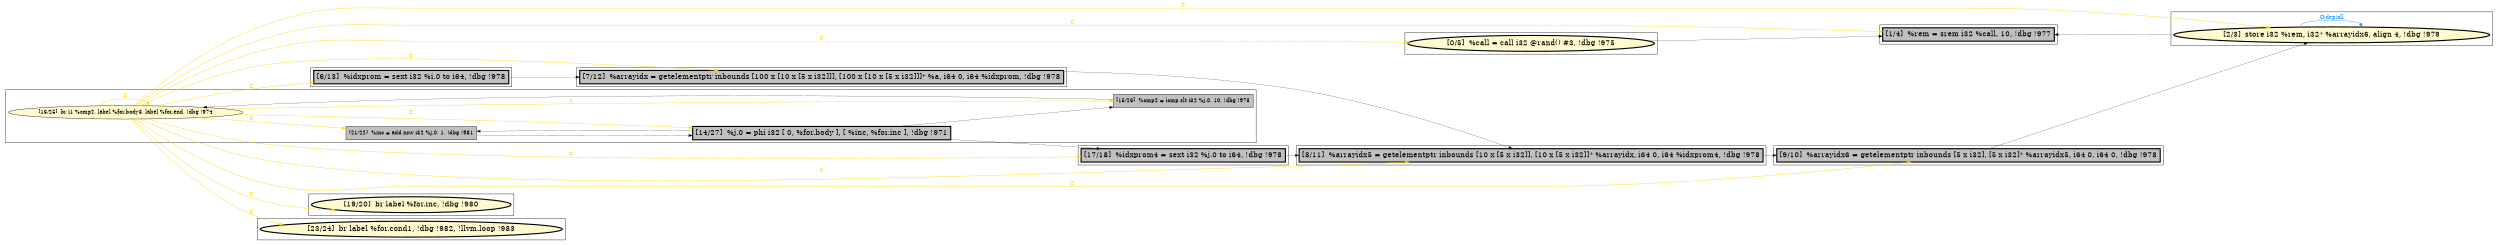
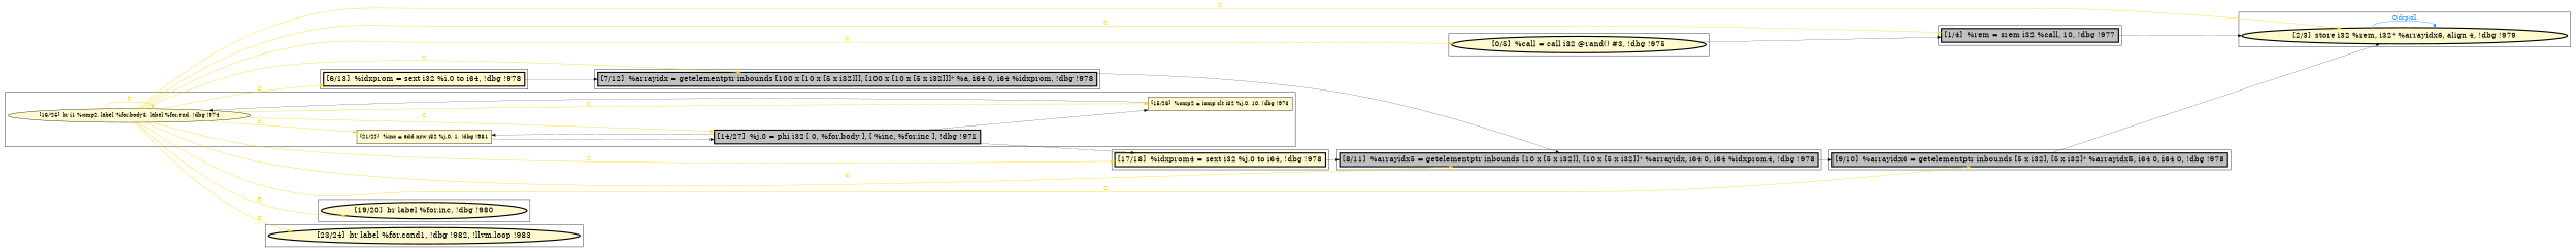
  digraph {
    rankdir=LR
    node [fillcolor=grey fontsize=20 penwidth=3.0 shape=rectangle style=filled]
    edge [color=gold fontcolor=gold penwidth=1.0 style=solid]
    n1 [label="[7/12]  %arrayidx = getelementptr inbounds [100 x [10 x [5 x i32]]], [100 x [10 x [5 x i32]]]* %a, i64 0, i64 %idxprom, !dbg !978"]
    n2 [label="[8/11]  %arrayidx5 = getelementptr inbounds [10 x [5 x i32]], [10 x [5 x i32]]* %arrayidx, i64 0, i64 %idxprom4, !dbg !978"]
-   n3 [label="[17/18]  %idxprom4 = sext i32 %j.0 to i64, !dbg !978"]
+   n3 [fillcolor=lemonchiffon label="[17/18]  %idxprom4 = sext i32 %j.0 to i64, !dbg !978"]
    n4 [fillcolor=lemonchiffon label="[19/20]  br label %for.inc, !dbg !980" shape=ellipse]
    n5 [fillcolor=lemonchiffon label="[16/25]  br i1 %cmp2, label %for.body3, label %for.end, !dbg !974" shape=ellipse fontsize="" penwidth=""]
-   n6 [label="[21/22]  %inc = add nsw i32 %j.0, 1, !dbg !981" fontsize="" penwidth=""]
+   n6 [fillcolor=lemonchiffon label="[21/22]  %inc = add nsw i32 %j.0, 1, !dbg !981" fontsize="" penwidth=""]
    n7 [label="[14/27]  %j.0 = phi i32 [ 0, %for.body ], [ %inc, %for.inc ], !dbg !971"]
-   n8 [label="[15/26]  %cmp2 = icmp slt i32 %j.0, 10, !dbg !973" fontsize="" penwidth=""]
+   n8 [fillcolor=lemonchiffon label="[15/26]  %cmp2 = icmp slt i32 %j.0, 10, !dbg !973" fontsize="" penwidth=""]
    n9 [fillcolor=lemonchiffon label="[0/5]  %call = call i32 @rand() #3, !dbg !975" shape=ellipse]
-   n10 [label="[6/13]  %idxprom = sext i32 %i.0 to i64, !dbg !978"]
+   n10 [fillcolor=lemonchiffon label="[6/13]  %idxprom = sext i32 %i.0 to i64, !dbg !978"]
    n11 [fillcolor=lemonchiffon label="[2/3]  store i32 %rem, i32* %arrayidx6, align 4, !dbg !979" shape=ellipse]
    n12 [label="[9/10]  %arrayidx6 = getelementptr inbounds [5 x i32], [5 x i32]* %arrayidx5, i64 0, i64 0, !dbg !978"]
    n13 [fillcolor=lemonchiffon label="[23/24]  br label %for.cond1, !dbg !982, !llvm.loop !983" shape=ellipse]
    n14 [label="[1/4]  %rem = srem i32 %call, 10, !dbg !977"]
    subgraph cluster_1 {
      n1
    }
    subgraph cluster_2 {
      n2
    }
    subgraph cluster_3 {
      n3
    }
    subgraph cluster_4 {
      n4
    }
    subgraph cluster_5 {
      n5
      n6
      n7
      n8
    }
    subgraph cluster_6 {
      n9
    }
    subgraph cluster_7 {
      n10
    }
    subgraph cluster_8 {
      n11
    }
    subgraph cluster_9 {
      n12
    }
    subgraph cluster_10 {
      n13
    }
    subgraph cluster_11 {
      n14
    }
    n1 -> n2 [color=black fontcolor=black penwidth=0.5]
    n2 -> n12 [color=black fontcolor=black penwidth=0.5]
    n3 -> n2 [color=black fontcolor=black penwidth=0.5]
    n5 -> n1 [label=C]
    n5 -> n2 [label=C]
    n5 -> n3 [label=C]
    n5 -> n4 [label=C]
    n5 -> n5 [label=C]
    n5 -> n6 [label=C]
    n5 -> n7 [label=C]
    n5 -> n8 [label=C]
    n5 -> n9 [label=C]
    n5 -> n10 [label=C]
    n5 -> n11 [label=C]
    n5 -> n12 [label=C]
    n5 -> n13 [label=C]
    n5 -> n14 [label=C]
    n6 -> n7 [color=black fontcolor=black penwidth=0.5]
    n7 -> n3 [color=black fontcolor=black penwidth=0.5]
    n7 -> n6 [color=black fontcolor=black penwidth=0.5]
    n7 -> n8 [color=black fontcolor=black penwidth=0.5]
    n8 -> n5 [color=black fontcolor=black penwidth=0.5]
    n9 -> n14 [color=black fontcolor=black penwidth=0.5]
    n10 -> n1 [color=black fontcolor=black penwidth=0.5]
    n11 -> n11 [color=dodgerblue fontcolor=dodgerblue label="O|dep|all"]
    n12 -> n11 [color=black fontcolor=black penwidth=0.5]
-   n11 -> n14 [color=black fontcolor=black penwidth=0.5]
+   n14 -> n11 [color=black fontcolor=black penwidth=0.5]
  }
